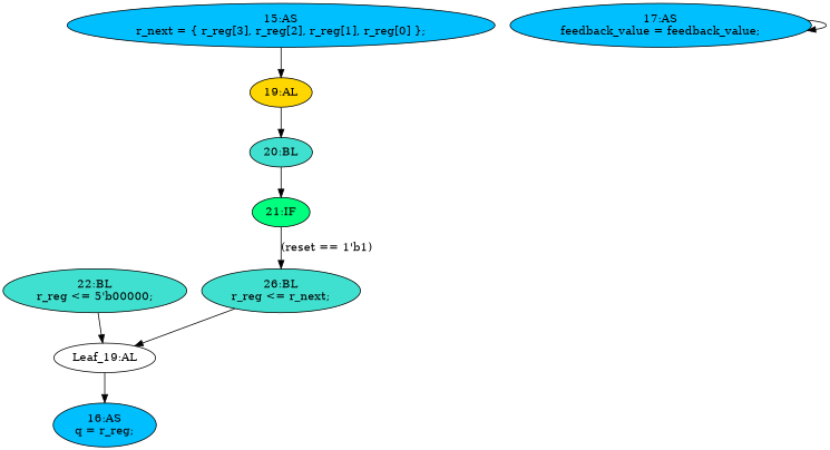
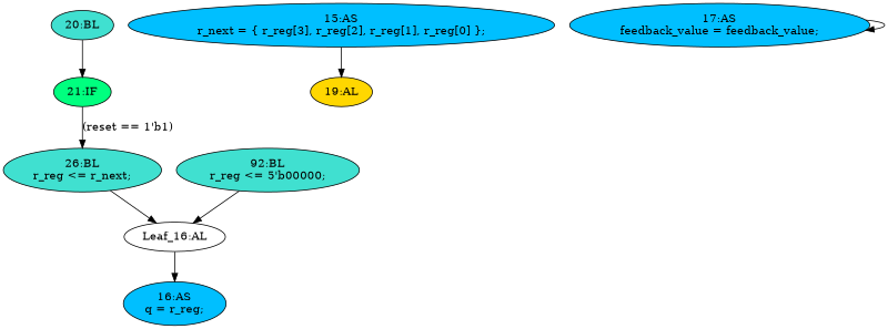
  digraph {
    node [fillcolor=turquoise statements="[]" style=filled typ=Block]
    edge [cond="[]" lineno=None]
    n1 [ast="<pyverilog.vparser.ast.Block object at 0x7f5d1ad26750>" label="20:BL"]
    n2 [ast="<pyverilog.vparser.ast.IfStatement object at 0x7f5d1ad26f50>" fillcolor=springgreen label="21:IF" typ=IfStatement]
    n3 [ast="<pyverilog.vparser.ast.Block object at 0x7f5d1ad26450>" label="26:BL\nr_reg <= r_next;" statements="[<pyverilog.vparser.ast.NonblockingSubstitution object at 0x7f5d1ada0950>]"]
-   n4 [ast="<pyverilog.vparser.ast.Block object at 0x7f5d1ad26e90>" label="22:BL\nr_reg <= 5'b00000;" statements="[<pyverilog.vparser.ast.NonblockingSubstitution object at 0x7f5d1ad26290>]"]
-   n5 [def_var="['r_reg']" label="Leaf_19:AL" fillcolor="" statements="" style="" typ=""]
+   n4 [ast="<pyverilog.vparser.ast.Block object at 0x7f5d1ad26e90>" label="92:BL\nr_reg <= 5'b00000;" statements="[<pyverilog.vparser.ast.NonblockingSubstitution object at 0x7f5d1ad26290>]"]
+   n5 [def_var="['r_reg']" label="Leaf_16:AL" fillcolor="" statements="" style="" typ=""]
    n6 [ast="<pyverilog.vparser.ast.Assign object at 0x7f5d1acce4d0>" def_var="['q']" fillcolor=deepskyblue label="16:AS\nq = r_reg;" typ=Assign use_var="['r_reg']"]
    n7 [ast="<pyverilog.vparser.ast.Assign object at 0x7f5d1ad23ed0>" def_var="['r_next']" fillcolor=deepskyblue label="15:AS\nr_next = { r_reg[3], r_reg[2], r_reg[1], r_reg[0] };" typ=Assign use_var="['r_reg', 'r_reg', 'r_reg', 'r_reg']"]
    n8 [ast="<pyverilog.vparser.ast.Always object at 0x7f5d1ad26850>" clk_sens=True fillcolor=gold label="19:AL" sens="['clk', 'reset']" typ=Always use_var="['reset', 'r_next']"]
    n9 [ast="<pyverilog.vparser.ast.Assign object at 0x7f5d1ad31050>" def_var="['feedback_value']" fillcolor=deepskyblue label="17:AS\nfeedback_value = feedback_value;" typ=Assign use_var="['feedback_value']"]
    n1 -> n2
    n2 -> n3 [cond="['reset']" label="(reset == 1'b1)" lineno=21]
    n3 -> n5
    n4 -> n5
    n5 -> n6 [cond="" lineno=""]
    n7 -> n8 [cond="" lineno=""]
-   n8 -> n1
    n9 -> n9 [cond="" lineno=""]
  }
